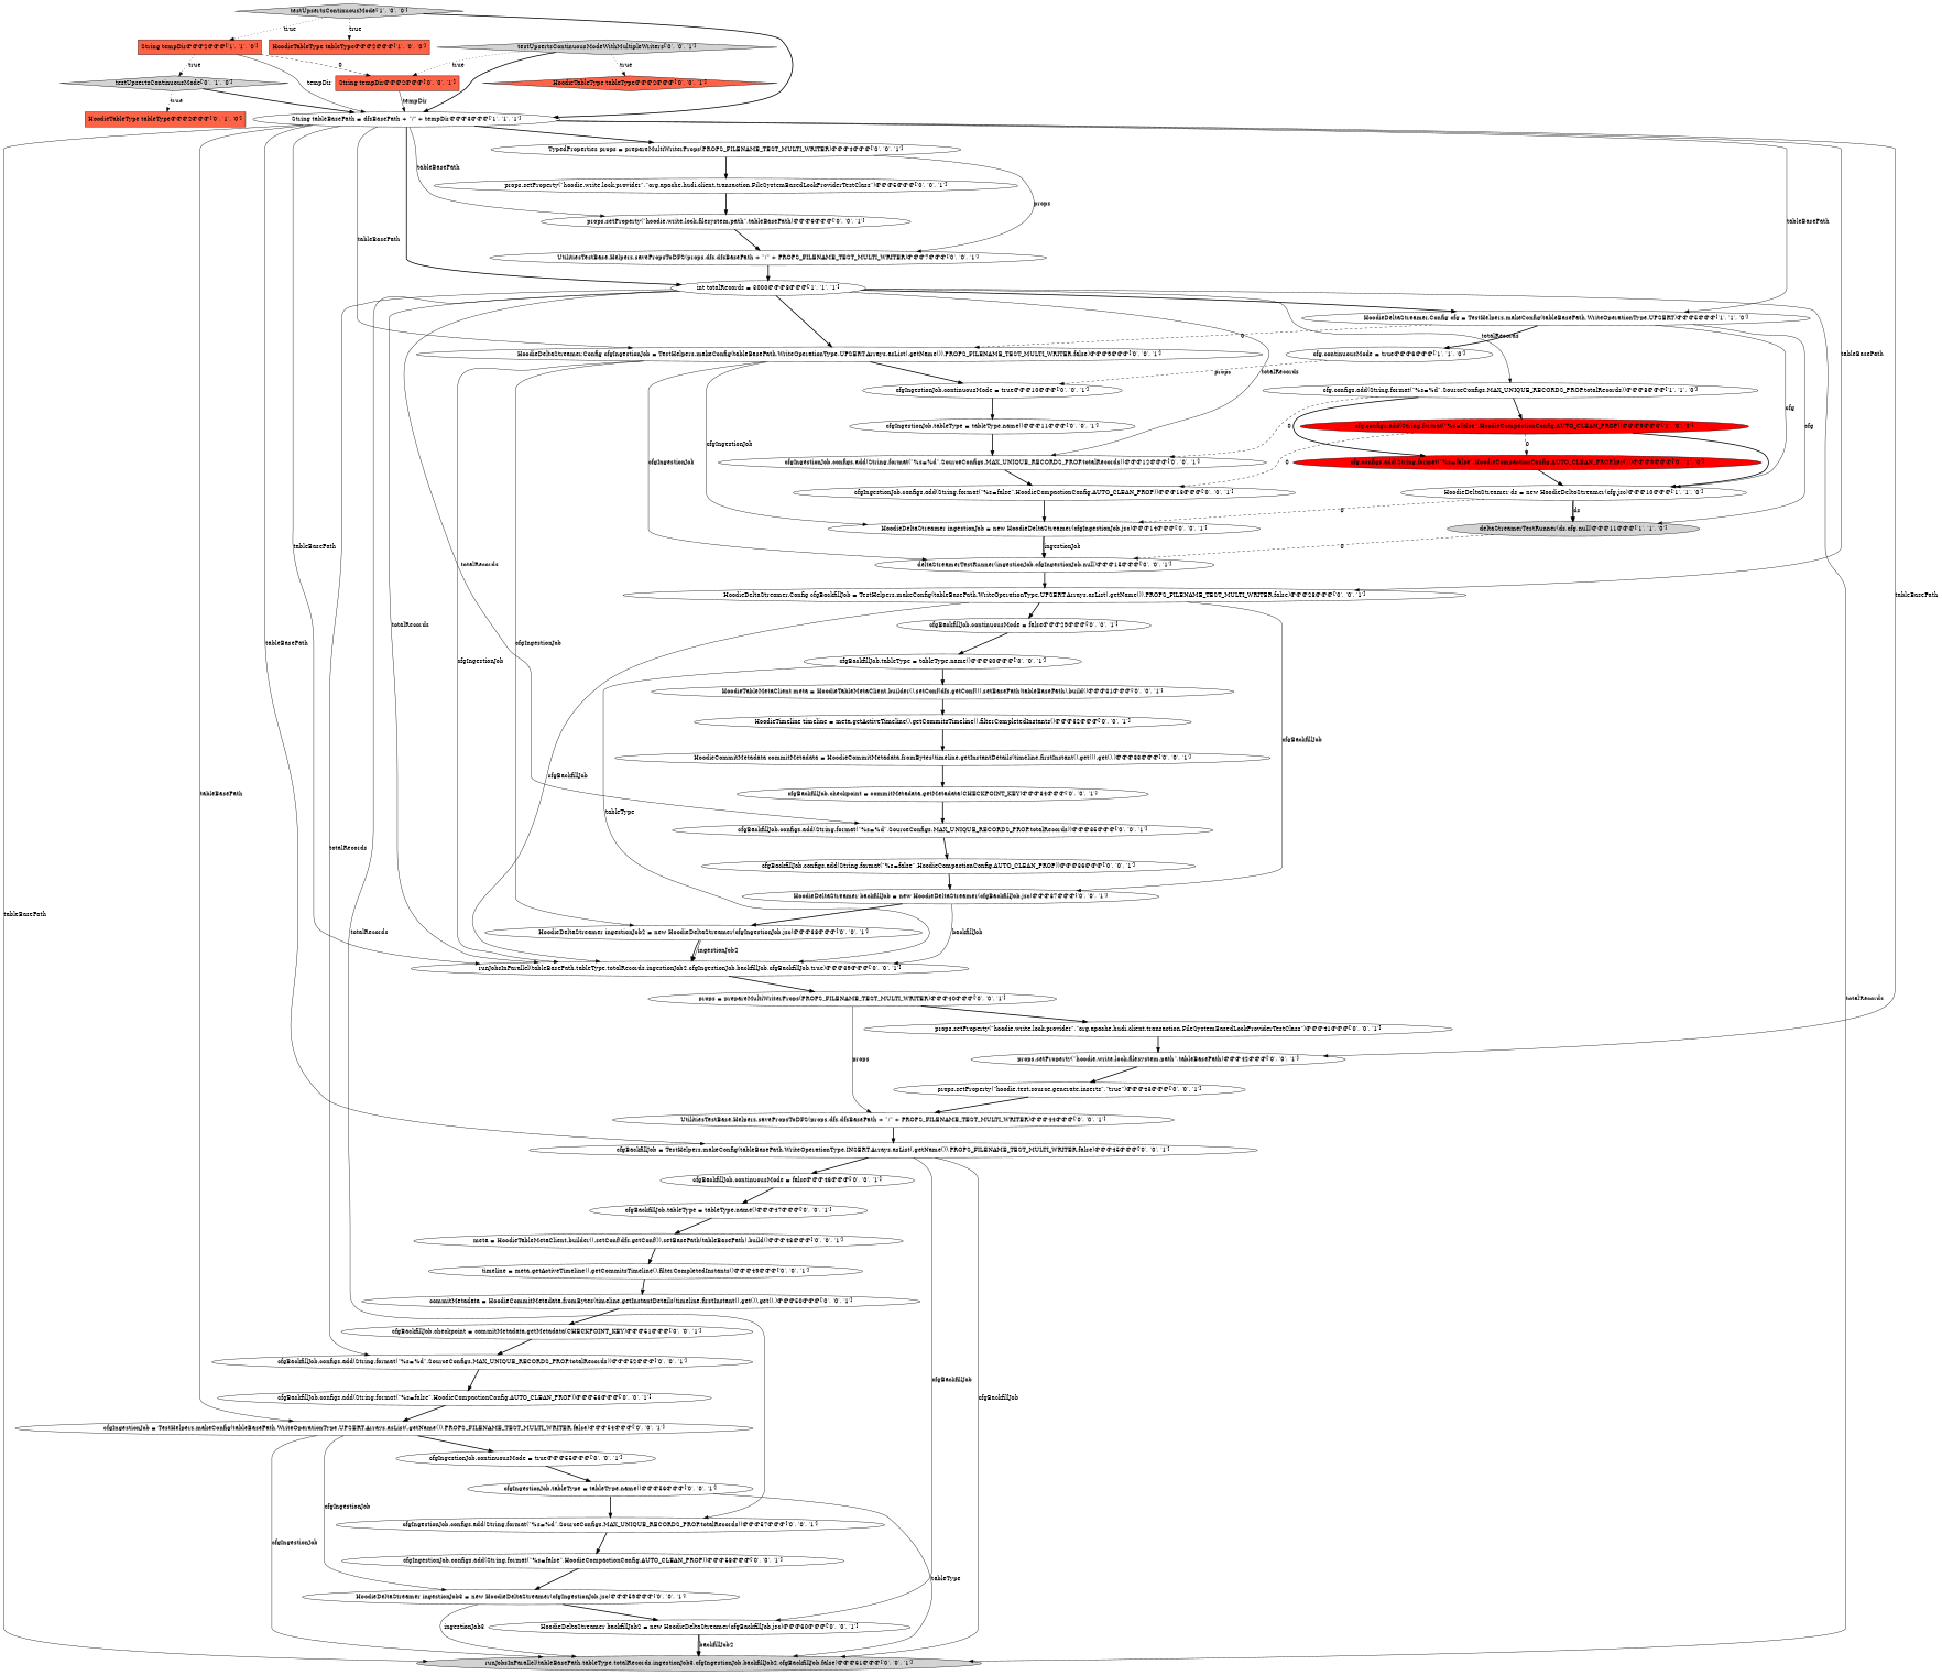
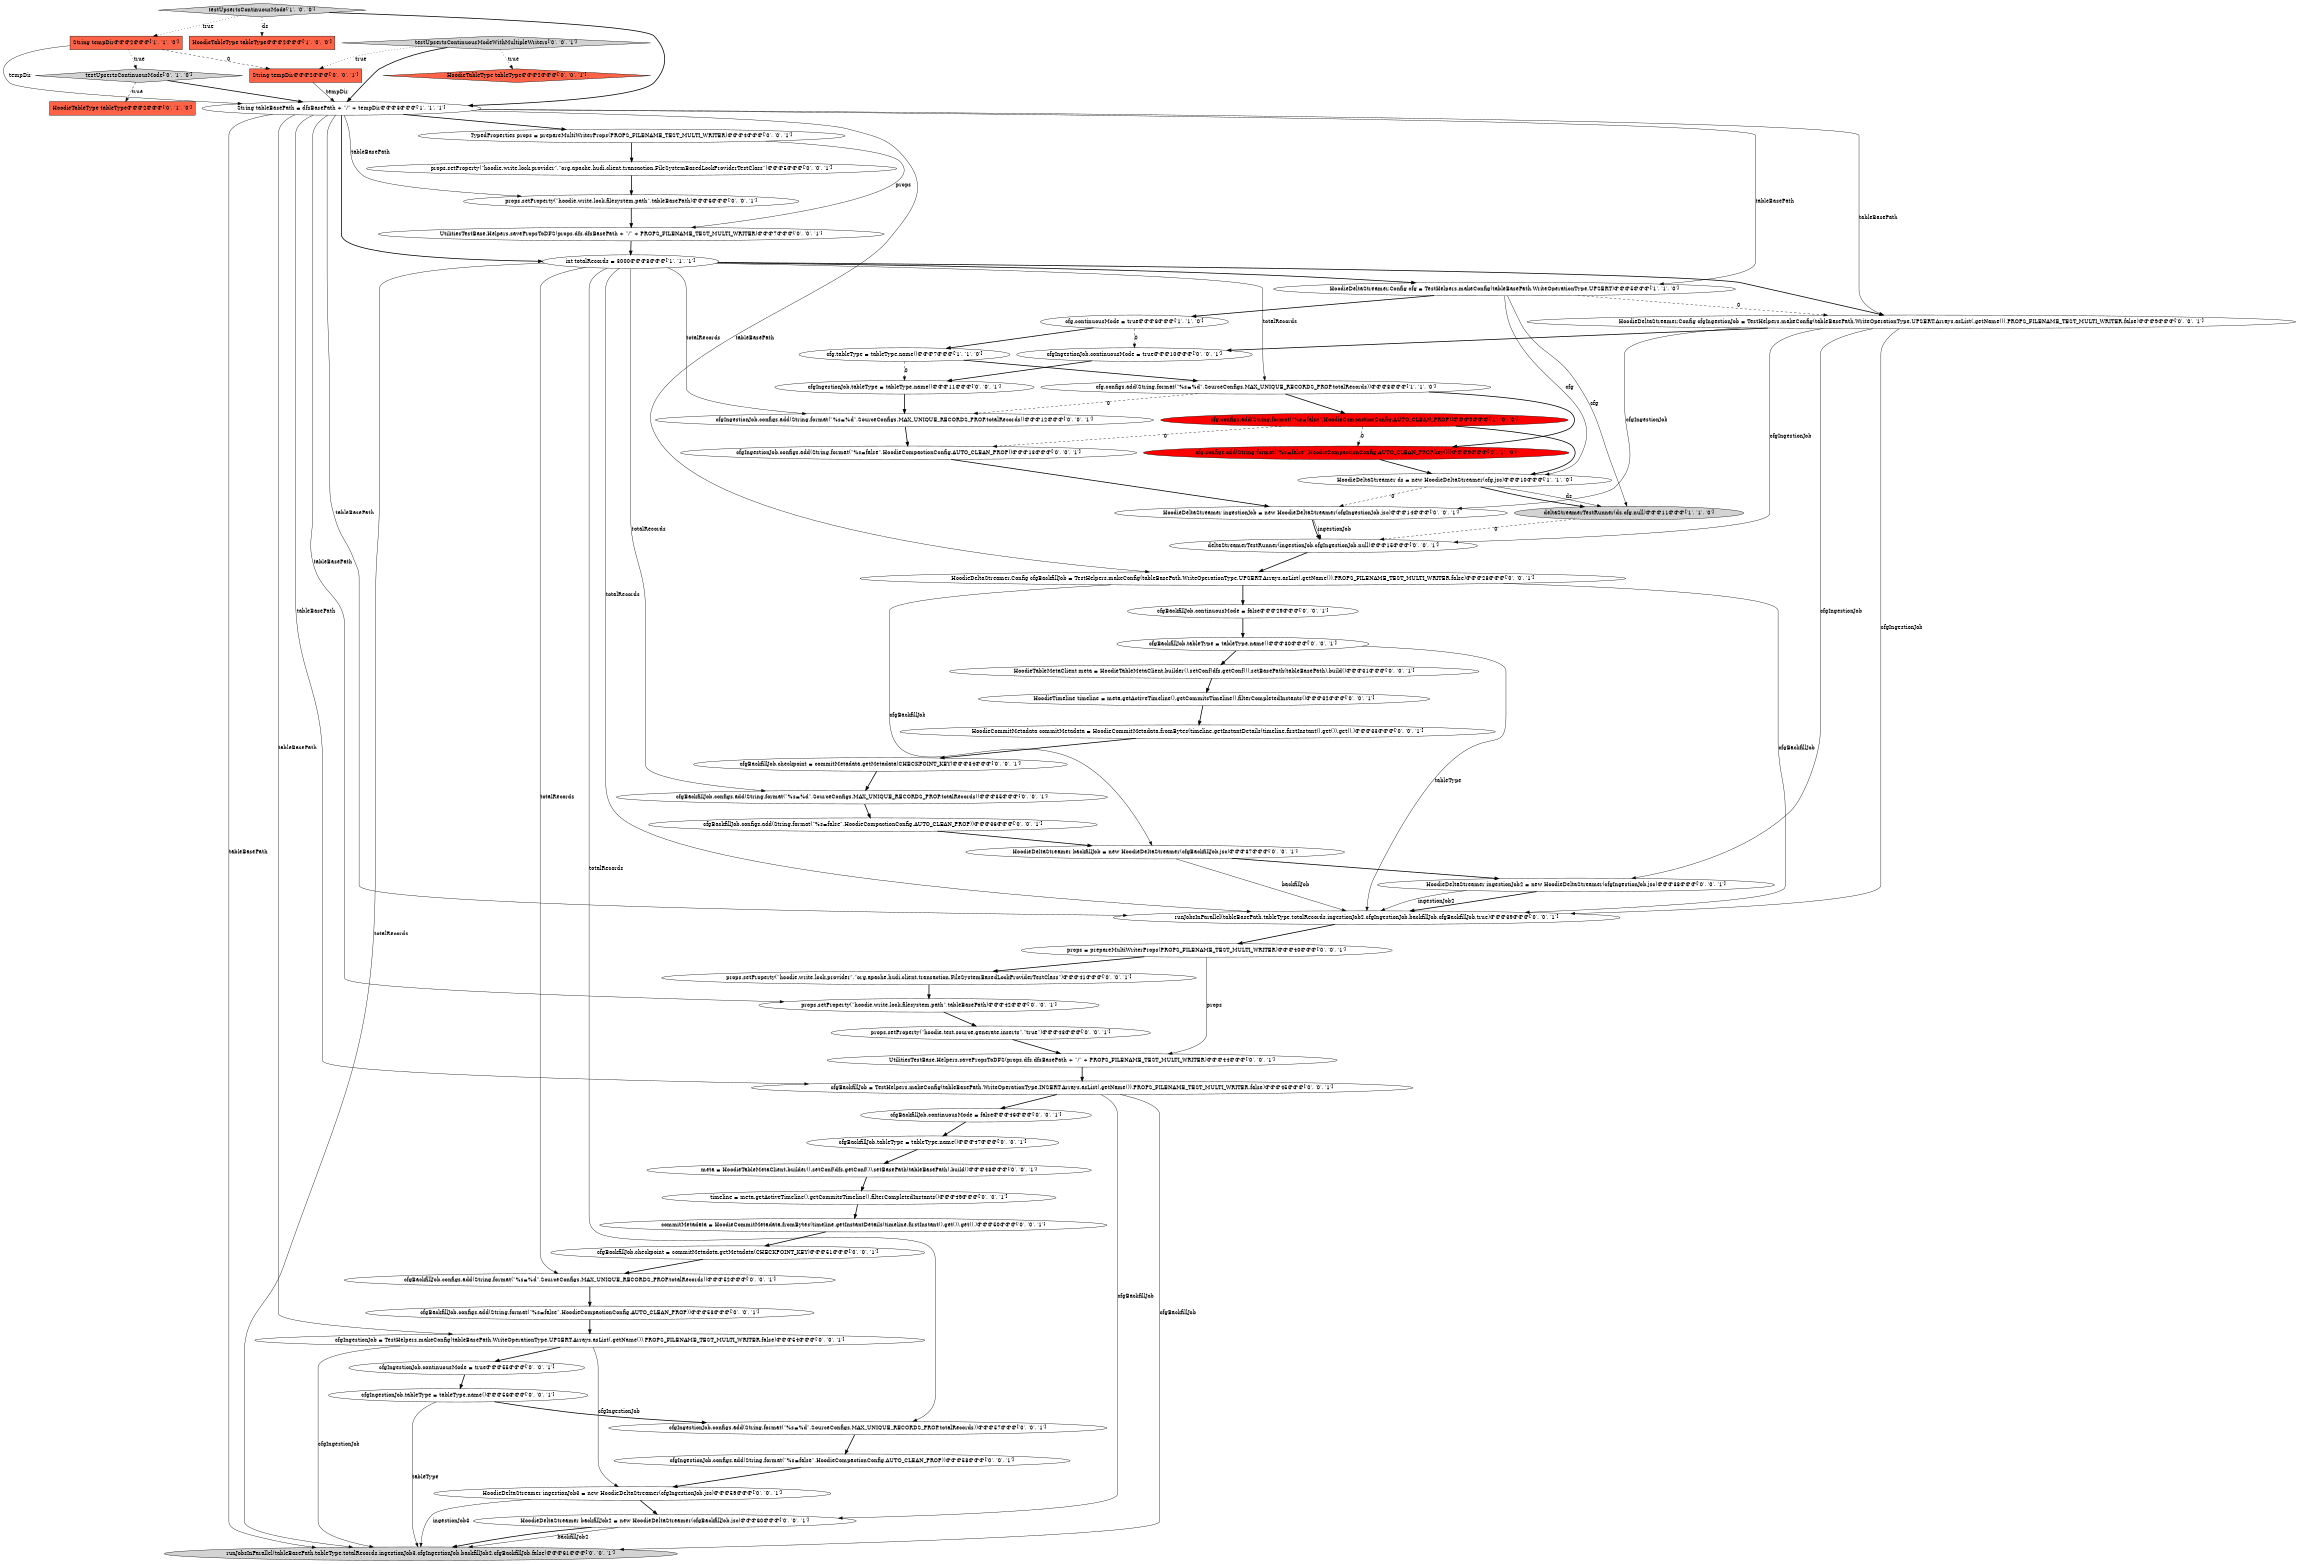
  digraph {
    node [fillcolor=white shape=ellipse style=filled]
    edge [style=bold]
    n1 [label="cfgBackfillJob.configs.add(String.format(\"%s=%d\",SourceConfigs.MAX_UNIQUE_RECORDS_PROP,totalRecords))@@@52@@@['0', '0', '1']"]
    n2 [label="cfgBackfillJob.configs.add(String.format(\"%s=false\",HoodieCompactionConfig.AUTO_CLEAN_PROP))@@@53@@@['0', '0', '1']"]
    n3 [label="cfgIngestionJob = TestHelpers.makeConfig(tableBasePath,WriteOperationType.UPSERT,Arrays.asList(.getName()),PROPS_FILENAME_TEST_MULTI_WRITER,false)@@@54@@@['0', '0', '1']"]
    n4 [label="UtilitiesTestBase.Helpers.savePropsToDFS(props,dfs,dfsBasePath + \"/\" + PROPS_FILENAME_TEST_MULTI_WRITER)@@@44@@@['0', '0', '1']"]
    n5 [label="cfgBackfillJob = TestHelpers.makeConfig(tableBasePath,WriteOperationType.INSERT,Arrays.asList(.getName()),PROPS_FILENAME_TEST_MULTI_WRITER,false)@@@45@@@['0', '0', '1']"]
    n6 [fillcolor=lightgray label="runJobsInParallel(tableBasePath,tableType,totalRecords,ingestionJob3,cfgIngestionJob,backfillJob2,cfgBackfillJob,false)@@@61@@@['0', '0', '1']"]
    n7 [label="cfgBackfillJob.continuousMode = false@@@46@@@['0', '0', '1']"]
    n8 [label="HoodieDeltaStreamer backfillJob2 = new HoodieDeltaStreamer(cfgBackfillJob,jsc)@@@60@@@['0', '0', '1']"]
    n9 [label="cfgBackfillJob.tableType = tableType.name()@@@47@@@['0', '0', '1']"]
    n10 [label="cfgBackfillJob.configs.add(String.format(\"%s=false\",HoodieCompactionConfig.AUTO_CLEAN_PROP))@@@36@@@['0', '0', '1']"]
    n11 [label="HoodieDeltaStreamer backfillJob = new HoodieDeltaStreamer(cfgBackfillJob,jsc)@@@37@@@['0', '0', '1']"]
    n12 [label="runJobsInParallel(tableBasePath,tableType,totalRecords,ingestionJob2,cfgIngestionJob,backfillJob,cfgBackfillJob,true)@@@39@@@['0', '0', '1']"]
    n13 [label="HoodieDeltaStreamer ingestionJob2 = new HoodieDeltaStreamer(cfgIngestionJob,jsc)@@@38@@@['0', '0', '1']"]
    n14 [label="cfgIngestionJob.continuousMode = true@@@55@@@['0', '0', '1']"]
    n15 [label="HoodieDeltaStreamer ingestionJob3 = new HoodieDeltaStreamer(cfgIngestionJob,jsc)@@@59@@@['0', '0', '1']"]
    n16 [label="cfgIngestionJob.tableType = tableType.name()@@@56@@@['0', '0', '1']"]
    n17 [label="cfgIngestionJob.configs.add(String.format(\"%s=%d\",SourceConfigs.MAX_UNIQUE_RECORDS_PROP,totalRecords))@@@57@@@['0', '0', '1']"]
    n18 [label="cfgIngestionJob.configs.add(String.format(\"%s=false\",HoodieCompactionConfig.AUTO_CLEAN_PROP))@@@58@@@['0', '0', '1']"]
    n19 [label="String tableBasePath = dfsBasePath + \"/\" + tempDir@@@3@@@['1', '1', '1']"]
    n20 [label="props.setProperty(\"hoodie.write.lock.filesystem.path\",tableBasePath)@@@6@@@['0', '0', '1']"]
    n21 [label="int totalRecords = 3000@@@8@@@['1', '1', '1']"]
    n22 [label="HoodieDeltaStreamer.Config cfgIngestionJob = TestHelpers.makeConfig(tableBasePath,WriteOperationType.UPSERT,Arrays.asList(.getName()),PROPS_FILENAME_TEST_MULTI_WRITER,false)@@@9@@@['0', '0', '1']"]
    n23 [label="props.setProperty(\"hoodie.write.lock.filesystem.path\",tableBasePath)@@@42@@@['0', '0', '1']"]
    n24 [label="HoodieDeltaStreamer.Config cfg = TestHelpers.makeConfig(tableBasePath,WriteOperationType.UPSERT)@@@5@@@['1', '1', '0']"]
    n25 [label="HoodieDeltaStreamer.Config cfgBackfillJob = TestHelpers.makeConfig(tableBasePath,WriteOperationType.UPSERT,Arrays.asList(.getName()),PROPS_FILENAME_TEST_MULTI_WRITER,false)@@@28@@@['0', '0', '1']"]
    n26 [label="TypedProperties props = prepareMultiWriterProps(PROPS_FILENAME_TEST_MULTI_WRITER)@@@4@@@['0', '0', '1']"]
    n27 [label="UtilitiesTestBase.Helpers.savePropsToDFS(props,dfs,dfsBasePath + \"/\" + PROPS_FILENAME_TEST_MULTI_WRITER)@@@7@@@['0', '0', '1']"]
    n28 [label="cfgIngestionJob.configs.add(String.format(\"%s=%d\",SourceConfigs.MAX_UNIQUE_RECORDS_PROP,totalRecords))@@@12@@@['0', '0', '1']"]
    n29 [label="cfg.configs.add(String.format(\"%s=%d\",SourceConfigs.MAX_UNIQUE_RECORDS_PROP,totalRecords))@@@8@@@['1', '1', '0']"]
    n30 [label="cfgBackfillJob.configs.add(String.format(\"%s=%d\",SourceConfigs.MAX_UNIQUE_RECORDS_PROP,totalRecords))@@@35@@@['0', '0', '1']"]
    n31 [label="HoodieDeltaStreamer ingestionJob = new HoodieDeltaStreamer(cfgIngestionJob,jsc)@@@14@@@['0', '0', '1']"]
    n32 [label="deltaStreamerTestRunner(ingestionJob,cfgIngestionJob,null)@@@15@@@['0', '0', '1']"]
    n33 [label="cfgIngestionJob.continuousMode = true@@@10@@@['0', '0', '1']"]
    n34 [label="props.setProperty(\"hoodie.test.source.generate.inserts\",\"true\")@@@43@@@['0', '0', '1']"]
    n35 [label="HoodieDeltaStreamer ds = new HoodieDeltaStreamer(cfg,jsc)@@@10@@@['1', '1', '0']"]
    n36 [label="cfg.continuousMode = true@@@6@@@['1', '1', '0']"]
    n37 [fillcolor=lightgray label="deltaStreamerTestRunner(ds,cfg,null)@@@11@@@['1', '1', '0']"]
    n38 [label="cfgBackfillJob.continuousMode = false@@@29@@@['0', '0', '1']"]
    n39 [label="props.setProperty(\"hoodie.write.lock.provider\",\"org.apache.hudi.client.transaction.FileSystemBasedLockProviderTestClass\")@@@5@@@['0', '0', '1']"]
    n40 [label="props = prepareMultiWriterProps(PROPS_FILENAME_TEST_MULTI_WRITER)@@@40@@@['0', '0', '1']"]
    n41 [label="cfgBackfillJob.tableType = tableType.name()@@@30@@@['0', '0', '1']"]
    n42 [label="HoodieTableMetaClient meta = HoodieTableMetaClient.builder().setConf(dfs.getConf()).setBasePath(tableBasePath).build()@@@31@@@['0', '0', '1']"]
    n43 [label="meta = HoodieTableMetaClient.builder().setConf(dfs.getConf()).setBasePath(tableBasePath).build()@@@48@@@['0', '0', '1']"]
    n44 [label="timeline = meta.getActiveTimeline().getCommitsTimeline().filterCompletedInstants()@@@49@@@['0', '0', '1']"]
    n45 [label="commitMetadata = HoodieCommitMetadata.fromBytes(timeline.getInstantDetails(timeline.firstInstant().get()).get(),)@@@50@@@['0', '0', '1']"]
    n46 [label="cfgIngestionJob.configs.add(String.format(\"%s=false\",HoodieCompactionConfig.AUTO_CLEAN_PROP))@@@13@@@['0', '0', '1']"]
    n47 [label="cfgIngestionJob.tableType = tableType.name()@@@11@@@['0', '0', '1']"]
    n48 [fillcolor=red label="cfg.configs.add(String.format(\"%s=false\",HoodieCompactionConfig.AUTO_CLEAN_PROP.key()))@@@9@@@['0', '1', '0']"]
    n49 [fillcolor=red label="cfg.configs.add(String.format(\"%s=false\",HoodieCompactionConfig.AUTO_CLEAN_PROP))@@@9@@@['1', '0', '0']"]
    n50 [fillcolor=tomato label="String tempDir@@@2@@@['0', '0', '1']" shape=box]
    n51 [label="HoodieTimeline timeline = meta.getActiveTimeline().getCommitsTimeline().filterCompletedInstants()@@@32@@@['0', '0', '1']"]
    n52 [label="HoodieCommitMetadata commitMetadata = HoodieCommitMetadata.fromBytes(timeline.getInstantDetails(timeline.firstInstant().get()).get(),)@@@33@@@['0', '0', '1']"]
    n53 [label="cfgBackfillJob.checkpoint = commitMetadata.getMetadata(CHECKPOINT_KEY)@@@34@@@['0', '0', '1']"]
    n54 [fillcolor=tomato label="HoodieTableType tableType@@@2@@@['0', '1', '0']" shape=box]
    n55 [fillcolor=lightgray label="testUpsertsContinuousMode['1', '0', '0']" shape=diamond]
    n56 [fillcolor=tomato label="HoodieTableType tableType@@@2@@@['1', '0', '0']" shape=box]
    n57 [fillcolor=tomato label="String tempDir@@@2@@@['1', '1', '0']" shape=box]
    n58 [fillcolor=lightgray label="testUpsertsContinuousMode['0', '1', '0']" shape=diamond]
+   n59 [label="cfg.tableType = tableType.name()@@@7@@@['1', '1', '0']"]
    n60 [label="props.setProperty(\"hoodie.write.lock.provider\",\"org.apache.hudi.client.transaction.FileSystemBasedLockProviderTestClass\")@@@41@@@['0', '0', '1']"]
    n61 [fillcolor=tomato label="HoodieTableType tableType@@@2@@@['0', '0', '1']" shape=diamond]
    n62 [label="cfgBackfillJob.checkpoint = commitMetadata.getMetadata(CHECKPOINT_KEY)@@@51@@@['0', '0', '1']"]
    n63 [fillcolor=lightgray label="testUpsertsContinuousModeWithMultipleWriters['0', '0', '1']" shape=diamond]
    n1 -> n2
    n2 -> n3
    n3 -> n6 [label=cfgIngestionJob style=solid]
    n3 -> n14
    n3 -> n15 [label=cfgIngestionJob style=solid]
    n4 -> n5
    n5 -> n6 [label=cfgBackfillJob style=solid]
    n5 -> n7
    n5 -> n8 [label=cfgBackfillJob style=solid]
    n7 -> n9
    n8 -> n6 [label=backfillJob2 style=solid]
    n8 -> n6
    n9 -> n43
    n10 -> n11
    n11 -> n12 [label=backfillJob style=solid]
    n11 -> n13
    n12 -> n40
    n13 -> n12
    n13 -> n12 [label=ingestionJob2 style=solid]
    n14 -> n16
    n15 -> n6 [label=ingestionJob3 style=solid]
    n15 -> n8
    n16 -> n6 [label=tableType style=solid]
    n16 -> n17
    n17 -> n18
    n18 -> n15
    n19 -> n3 [label=tableBasePath style=solid]
    n19 -> n5 [label=tableBasePath style=solid]
    n19 -> n6 [label=tableBasePath style=solid]
    n19 -> n12 [label=tableBasePath style=solid]
    n19 -> n20 [label=tableBasePath style=solid]
    n19 -> n21
    n19 -> n22 [label=tableBasePath style=solid]
    n19 -> n23 [label=tableBasePath style=solid]
    n19 -> n24 [label=tableBasePath style=solid]
    n19 -> n25 [label=tableBasePath style=solid]
    n19 -> n26
    n20 -> n27
    n21 -> n1 [label=totalRecords style=solid]
    n21 -> n6 [label=totalRecords style=solid]
    n21 -> n12 [label=totalRecords style=solid]
    n21 -> n17 [label=totalRecords style=solid]
    n21 -> n22
    n21 -> n24
    n21 -> n28 [label=totalRecords style=solid]
    n21 -> n29 [label=totalRecords style=solid]
    n21 -> n30 [label=totalRecords style=solid]
    n22 -> n12 [label=cfgIngestionJob style=solid]
    n22 -> n13 [label=cfgIngestionJob style=solid]
    n22 -> n31 [label=cfgIngestionJob style=solid]
    n22 -> n32 [label=cfgIngestionJob style=solid]
    n22 -> n33
    n23 -> n34
    n24 -> n22 [label=0 style=dashed]
    n24 -> n35 [label=cfg style=solid]
    n24 -> n36
    n24 -> n37 [label=cfg style=solid]
    n25 -> n11 [label=cfgBackfillJob style=solid]
    n25 -> n12 [label=cfgBackfillJob style=solid]
    n25 -> n38
    n26 -> n27 [label=props style=solid]
    n26 -> n39
    n27 -> n21
    n28 -> n46
    n29 -> n28 [label=0 style=dashed]
    n29 -> n48
    n29 -> n49
    n30 -> n10
    n31 -> n32 [label=ingestionJob style=solid]
    n31 -> n32
    n32 -> n25
    n33 -> n47
    n34 -> n4
    n35 -> n31 [label=0 style=dashed]
    n35 -> n37 [label=ds style=solid]
    n35 -> n37
-   n36 -> n33 [label=props style=dashed]
+   n36 -> n33 [label=0 style=dashed]
+   n36 -> n59
    n37 -> n32 [label=0 style=dashed]
    n38 -> n41
    n39 -> n20
    n40 -> n4 [label=props style=solid]
    n40 -> n60
    n41 -> n12 [label=tableType style=solid]
    n41 -> n42
    n42 -> n51
    n43 -> n44
    n44 -> n45
    n45 -> n62
    n46 -> n31
    n47 -> n28
    n48 -> n35
    n49 -> n35
    n49 -> n46 [label=0 style=dashed]
    n49 -> n48 [label=0 style=dashed]
    n50 -> n19 [label=tempDir style=solid]
    n51 -> n52
    n52 -> n53
    n53 -> n30
    n55 -> n19
-   n55 -> n56 [label=true style=dotted]
+   n55 -> n56 [label=ds style=dotted]
    n55 -> n57 [label=true style=dotted]
    n57 -> n19 [label=tempDir style=solid]
    n57 -> n50 [label=0 style=dashed]
    n57 -> n58 [label=true style=dotted]
    n58 -> n19
-   n58 -> n54 [label=true style=dotted]
+   n58 -> n54 [label=true style=dashed]
+   n59 -> n29
+   n59 -> n47 [label=0 style=dashed]
    n60 -> n23
    n62 -> n1
    n63 -> n19
    n63 -> n50 [label=true style=dotted]
    n63 -> n61 [label=true style=dotted]
  }
